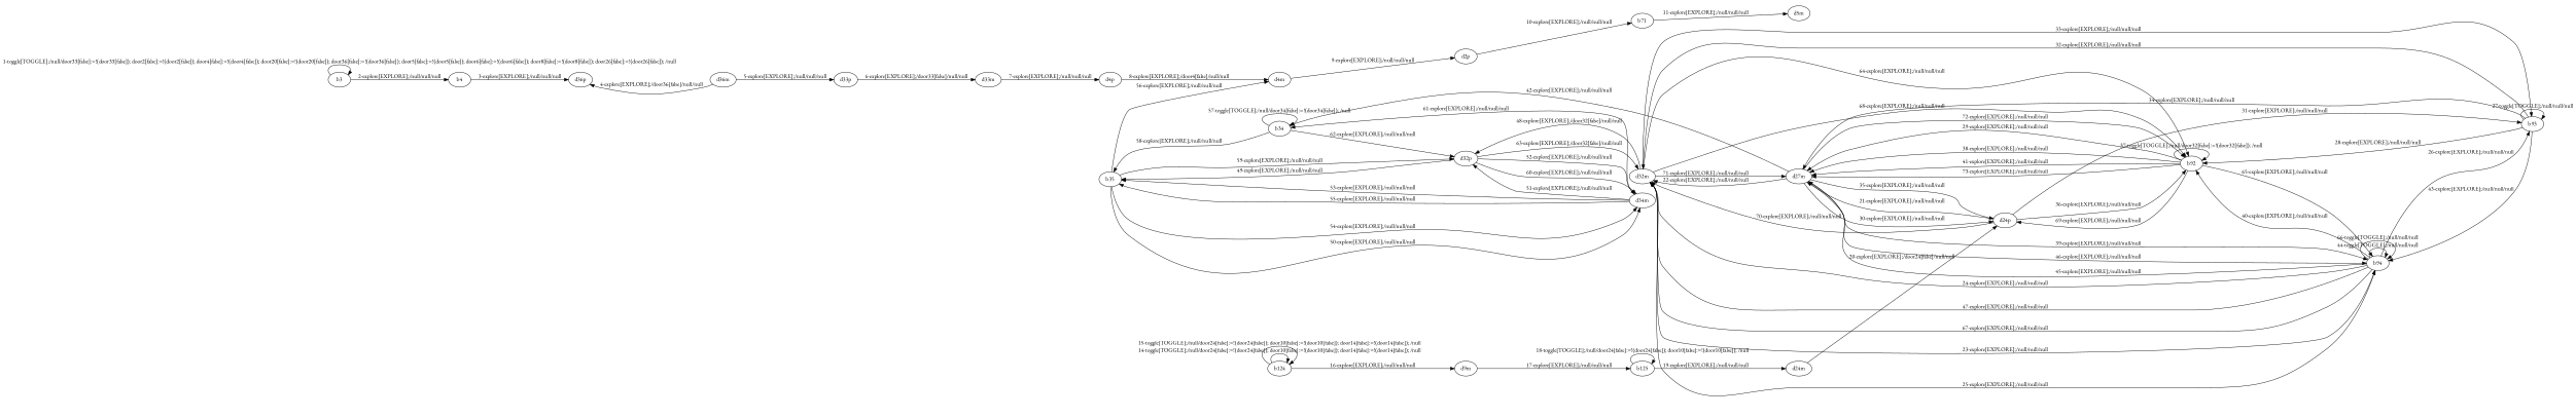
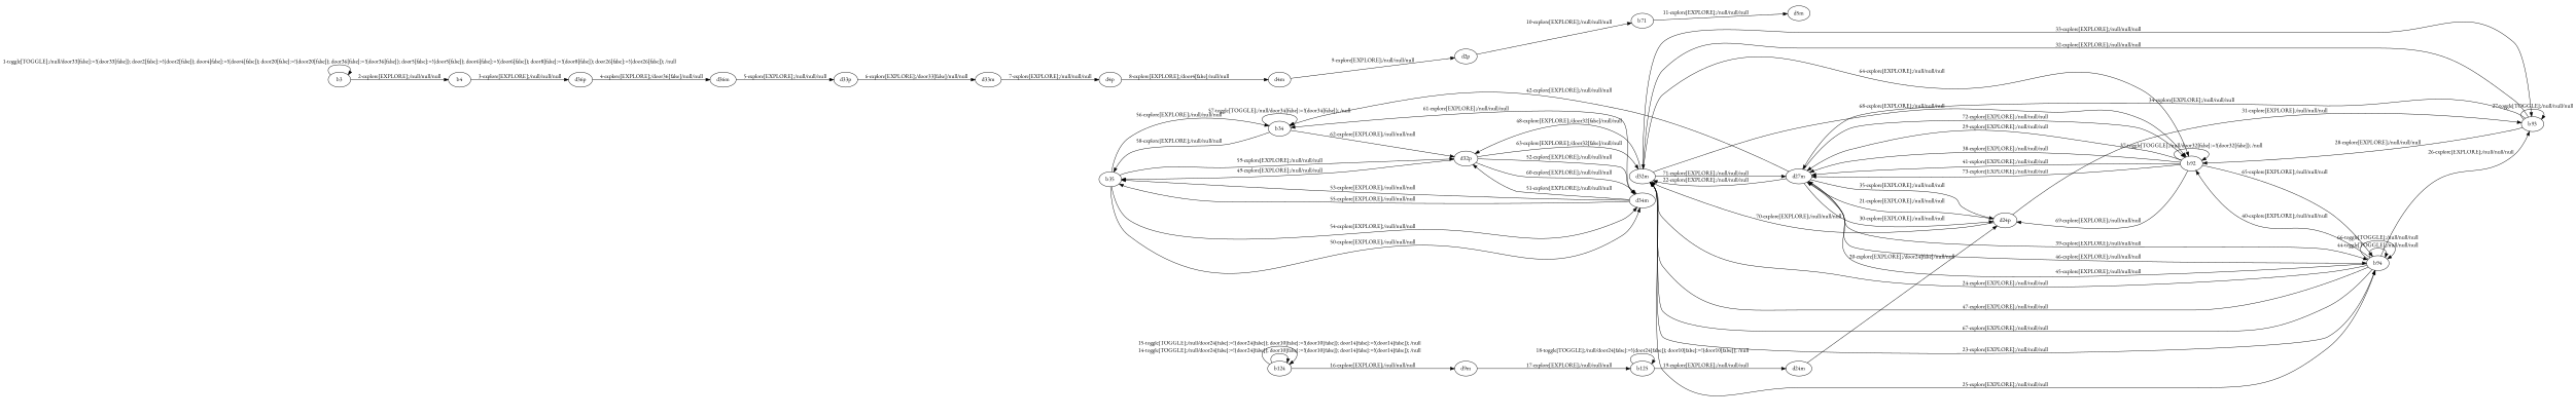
  digraph {
    fontname="EB Garamond"
    rankdir=LR
    node [fontname="EB Garamond"]
    edge [fontname="EB Garamond"]
    b3
    b4
    d36p
    d36m
    d33p
    d33m
    d4p
    d4m
    d2p
    b71
    d5m
    b124
    d9m
    b125
    d24m
    d24p
    d27m
    d32m
    b93
    b92
    b94
    b34
    d32p
    b35
    d34m
    b3 -> b3 [label="1-toggle[TOGGLE];/null/door33[false]:=!(door33[false]); door2[false]:=!(door2[false]); door4[false]:=!(door4[false]); door20[false]:=!(door20[false]); door36[false]:=!(door36[false]); door5[false]:=!(door5[false]); door6[false]:=!(door6[false]); door8[false]:=!(door8[false]); door26[false]:=!(door26[false]); /null"]
    b3 -> b4 [label="2-explore[EXPLORE];/null/null/null"]
    b4 -> d36p [label="3-explore[EXPLORE];/null/null/null"]
-   d36m -> d36p [label="4-explore[EXPLORE];/door36[false]/null/null"]
+   d36p -> d36m [label="4-explore[EXPLORE];/door36[false]/null/null"]
    d36m -> d33p [label="5-explore[EXPLORE];/null/null/null"]
    d33p -> d33m [label="6-explore[EXPLORE];/door33[false]/null/null"]
    d33m -> d4p [label="7-explore[EXPLORE];/null/null/null"]
    d4p -> d4m [label="8-explore[EXPLORE];/door4[false]/null/null"]
    d4m -> d2p [label="9-explore[EXPLORE];/null/null/null"]
    d2p -> b71 [label="10-explore[EXPLORE];/null/null/null"]
    b71 -> d5m [label="11-explore[EXPLORE];/null/null/null"]
    b124 -> b124 [label="14-toggle[TOGGLE];/null/door24[false]:=!(door24[false]); door10[false]:=!(door10[false]); door14[false]:=!(door14[false]); /null"]
    b124 -> b124 [label="15-toggle[TOGGLE];/null/door24[false]:=!(door24[false]); door10[false]:=!(door10[false]); door14[false]:=!(door14[false]); /null"]
    b124 -> d9m [label="16-explore[EXPLORE];/null/null/null"]
    d9m -> b125 [label="17-explore[EXPLORE];/null/null/null"]
    b125 -> b125 [label="18-toggle[TOGGLE];/null/door24[false]:=!(door24[false]); door10[false]:=!(door10[false]); /null"]
    b125 -> d24m [label="19-explore[EXPLORE];/null/null/null"]
    d24m -> d24p [label="20-explore[EXPLORE];/door24[false]/null/null"]
    d24p -> d27m [label="21-explore[EXPLORE];/null/null/null"]
    d24p -> d32m [label="70-explore[EXPLORE];/null/null/null"]
    d24p -> b93 [label="31-explore[EXPLORE];/null/null/null"]
-   d24p -> b92 [label="36-explore[EXPLORE];/null/null/null"]
    d27m -> d24p [label="30-explore[EXPLORE];/null/null/null"]
    d27m -> d24p [label="35-explore[EXPLORE];/null/null/null"]
    d27m -> d32m [label="22-explore[EXPLORE];/null/null/null"]
    d27m -> b92 [label="72-explore[EXPLORE];/null/null/null"]
    d27m -> b94 [label="39-explore[EXPLORE];/null/null/null"]
    d27m -> b94 [label="46-explore[EXPLORE];/null/null/null"]
    d27m -> b34 [label="42-explore[EXPLORE];/null/null/null"]
    d32m -> d27m [label="71-explore[EXPLORE];/null/null/null"]
    d32m -> b93 [label="33-explore[EXPLORE];/null/null/null"]
    d32m -> b92 [label="64-explore[EXPLORE];/null/null/null"]
    d32m -> b92 [label="68-explore[EXPLORE];/null/null/null"]
    d32m -> b94 [label="23-explore[EXPLORE];/null/null/null"]
    d32m -> b94 [label="25-explore[EXPLORE];/null/null/null"]
    d32m -> d32p [label="48-explore[EXPLORE];/door32[false]/null/null"]
    b93 -> d27m [label="34-explore[EXPLORE];/null/null/null"]
    b93 -> d32m [label="32-explore[EXPLORE];/null/null/null"]
    b93 -> b93 [label="27-toggle[TOGGLE];/null/null/null"]
    b93 -> b92 [label="28-explore[EXPLORE];/null/null/null"]
-   b93 -> b94 [label="43-explore[EXPLORE];/null/null/null"]
    b92 -> d24p [label="69-explore[EXPLORE];/null/null/null"]
    b92 -> d27m [label="29-explore[EXPLORE];/null/null/null"]
    b92 -> d27m [label="38-explore[EXPLORE];/null/null/null"]
    b92 -> d27m [label="41-explore[EXPLORE];/null/null/null"]
    b92 -> d27m [label="73-explore[EXPLORE];/null/null/null"]
    b92 -> b92 [label="37-toggle[TOGGLE];/null/door32[false]:=!(door32[false]); /null"]
    b92 -> b94 [label="65-explore[EXPLORE];/null/null/null"]
    b94 -> d27m [label="45-explore[EXPLORE];/null/null/null"]
    b94 -> d32m [label="24-explore[EXPLORE];/null/null/null"]
    b94 -> d32m [label="47-explore[EXPLORE];/null/null/null"]
    b94 -> d32m [label="67-explore[EXPLORE];/null/null/null"]
    b94 -> b93 [label="26-explore[EXPLORE];/null/null/null"]
    b94 -> b92 [label="40-explore[EXPLORE];/null/null/null"]
    b94 -> b94 [label="44-toggle[TOGGLE];/null/null/null"]
    b94 -> b94 [label="66-toggle[TOGGLE];/null/null/null"]
    b34 -> b34 [label="57-toggle[TOGGLE];/null/door34[false]:=!(door34[false]); /null"]
    b34 -> d32p [label="62-explore[EXPLORE];/null/null/null"]
    b34 -> b35 [label="58-explore[EXPLORE];/null/null/null"]
    d32p -> d32m [label="63-explore[EXPLORE];/door32[false]/null/null"]
    d32p -> b35 [label="49-explore[EXPLORE];/null/null/null"]
    d32p -> d34m [label="52-explore[EXPLORE];/null/null/null"]
    d32p -> d34m [label="60-explore[EXPLORE];/null/null/null"]
-   b35 -> d4m [label="56-explore[EXPLORE];/null/null/null"]
+   b35 -> b34 [label="56-explore[EXPLORE];/null/null/null"]
    b35 -> d32p [label="59-explore[EXPLORE];/null/null/null"]
    b35 -> d34m [label="50-explore[EXPLORE];/null/null/null"]
    b35 -> d34m [label="54-explore[EXPLORE];/null/null/null"]
    d34m -> b34 [label="61-explore[EXPLORE];/null/null/null"]
    d34m -> d32p [label="51-explore[EXPLORE];/null/null/null"]
    d34m -> b35 [label="53-explore[EXPLORE];/null/null/null"]
    d34m -> b35 [label="55-explore[EXPLORE];/null/null/null"]
  }
